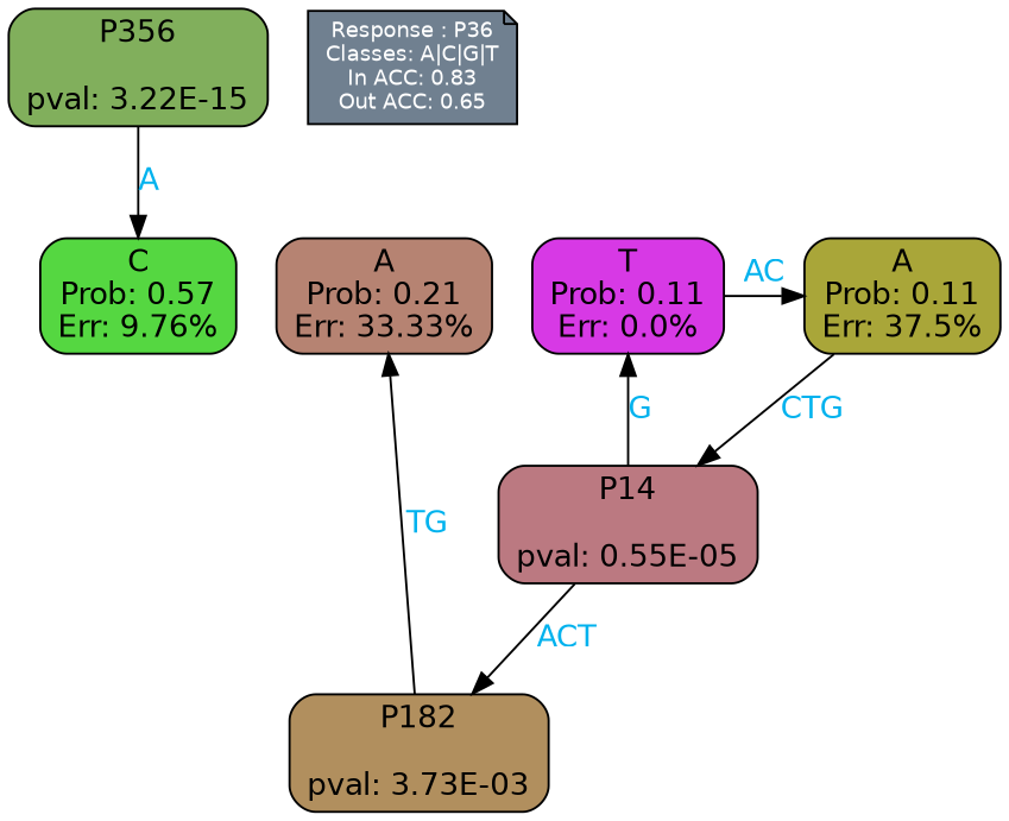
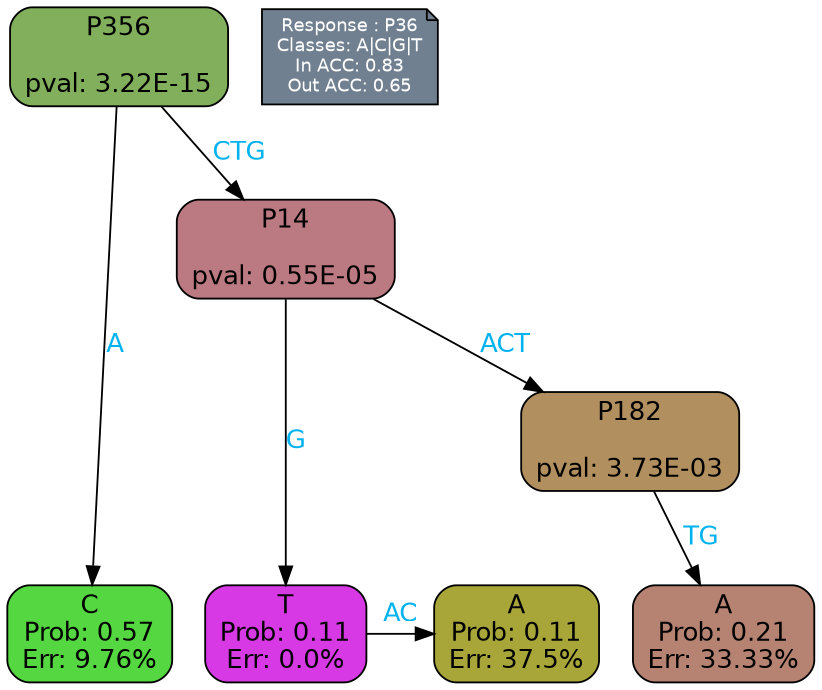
  digraph {
    ranksep=equally
    splines=polylines
    node [color=black fontname=helvetica shape=box style="filled, rounded"]
    edge [fontcolor=deepskyblue2 fontname=helvetica]
    n1 [fillcolor="#55d741" label="C\nProb: 0.57\nErr: 9.76%"]
    n2 [fillcolor="#a9a639" label="A\nProb: 0.11\nErr: 37.5%"]
    n3 [fillcolor="#b68372" label="A\nProb: 0.21\nErr: 33.33%"]
    n4 [fillcolor="#d739e5" label="T\nProb: 0.11\nErr: 0.0%"]
    n5 [align=left fillcolor=slategray fontcolor=white fontsize=10 label="Response : P36\nClasses: A|C|G|T\nIn ACC: 0.83\nOut ACC: 0.65\n" shape=note style=filled]
    n6 [fillcolor="#81af5c" label="P356\n\npval: 3.22E-15"]
    n7 [fillcolor="#bb7981" label="P14\n\npval: 0.55E-05"]
    n8 [fillcolor="#b18f5e" label="P182\n\npval: 3.73E-03"]
    subgraph sub_1 {
      rank=same
      n1
      n2
      n3
      n4
    }
    subgraph sub_2 {
      rank=same
      n5
      n6
    }
    n4 -> n2 [label=AC]
    n6 -> n1 [label=A]
-   n2 -> n7 [label=CTG]
+   n6 -> n7 [label=CTG]
    n7 -> n4 [label=G]
    n7 -> n8 [label=ACT]
    n8 -> n3 [label=TG]
  }
